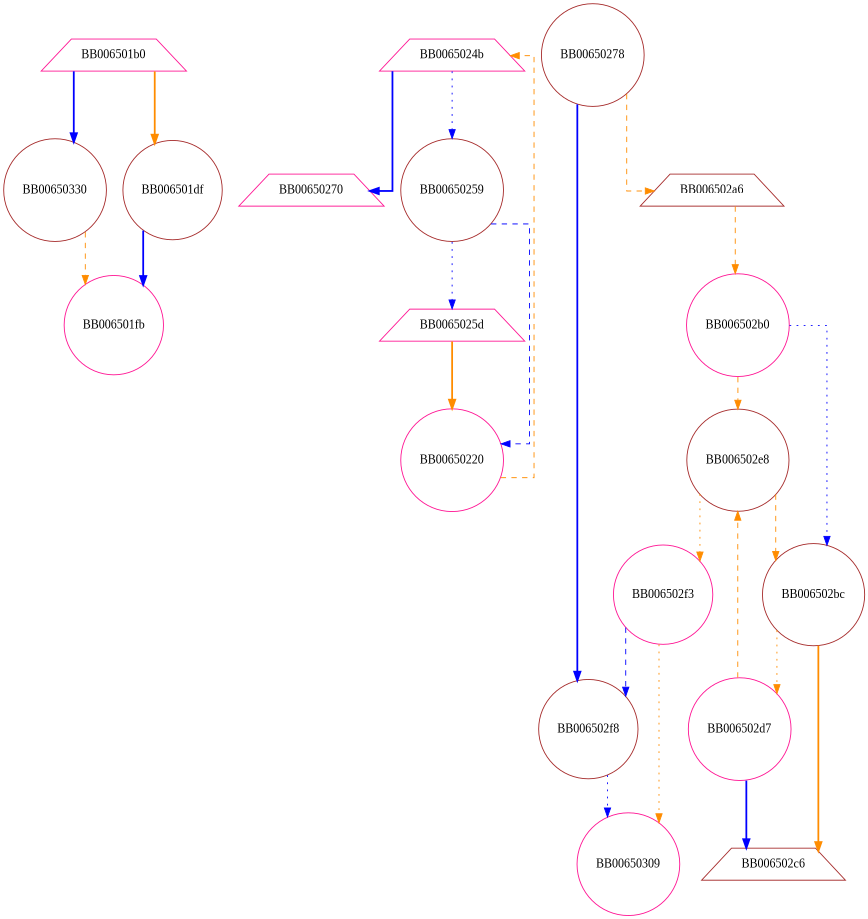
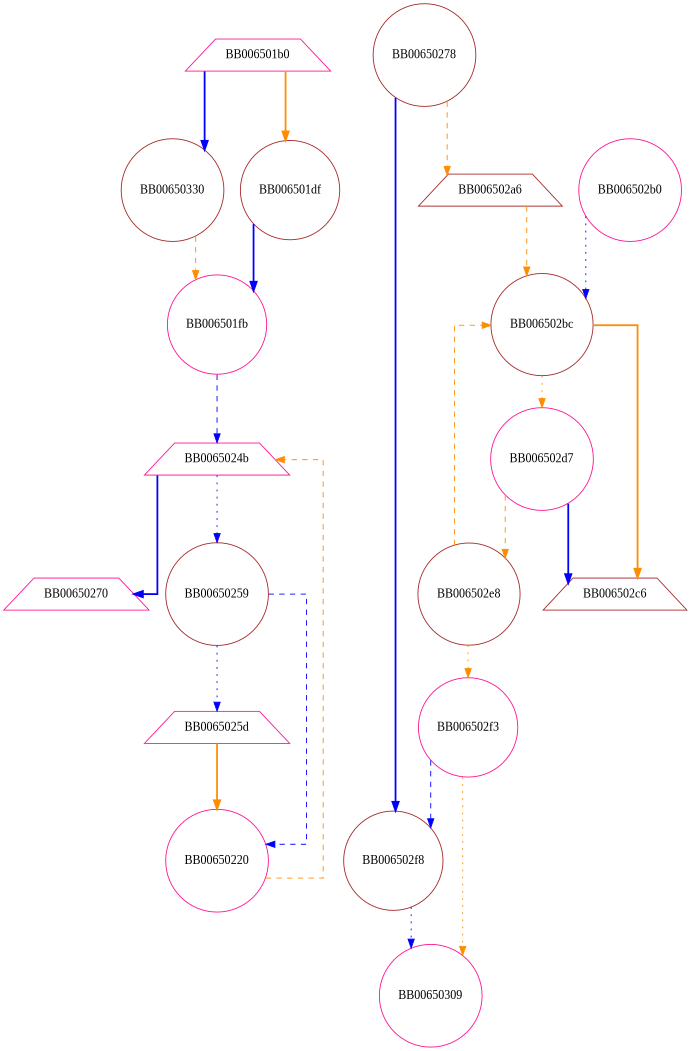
  digraph {
    fontname="Liberation Serif"
    splines=ortho
    node [color=deeppink fontname="Liberation Serif" shape=circle]
    edge [color=darkorange fontname="Liberation Serif" style=dashed]
    BB006501b0 [shape=trapezium]
    BB00650330 [color=brown]
    BB006501df [color=brown]
    BB006501fb
    BB0065024b [shape=trapezium]
    BB00650270 [shape=trapezium]
    BB00650259 [color=brown]
    BB00650220
    BB0065025d [shape=trapezium]
    BB00650278 [color=brown]
    BB006502f8 [color=brown]
    BB006502a6 [color=brown shape=trapezium]
    BB00650309
    BB006502b0
    BB006502e8 [color=brown]
    BB006502bc [color=brown]
    BB006502f3
    BB006502d7
    BB006502c6 [color=brown shape=trapezium]
    BB006501b0 -> BB00650330 [color=blue style=bold]
    BB006501b0 -> BB006501df [style=bold]
    BB00650330 -> BB006501fb
    BB006501df -> BB006501fb [color=blue style=bold]
+   BB006501fb -> BB0065024b [color=blue]
    BB0065024b -> BB00650270 [color=blue style=bold]
    BB0065024b -> BB00650259 [color=blue style=dotted]
    BB00650259 -> BB00650220 [color=blue]
    BB00650259 -> BB0065025d [color=blue style=dotted]
    BB00650220 -> BB0065024b
    BB0065025d -> BB00650220 [style=bold]
    BB00650278 -> BB006502f8 [color=blue style=bold]
    BB00650278 -> BB006502a6
    BB006502f8 -> BB00650309 [color=blue style=dotted]
-   BB006502a6 -> BB006502b0
-   BB006502b0 -> BB006502e8
+   BB006502a6 -> BB006502bc
    BB006502b0 -> BB006502bc [color=blue style=dotted]
    BB006502e8 -> BB006502bc
    BB006502e8 -> BB006502f3 [style=dotted]
    BB006502bc -> BB006502d7 [style=dotted]
    BB006502bc -> BB006502c6 [style=bold]
    BB006502f3 -> BB006502f8 [color=blue]
    BB006502f3 -> BB00650309 [style=dotted]
    BB006502d7 -> BB006502e8
    BB006502d7 -> BB006502c6 [color=blue style=bold]
  }
